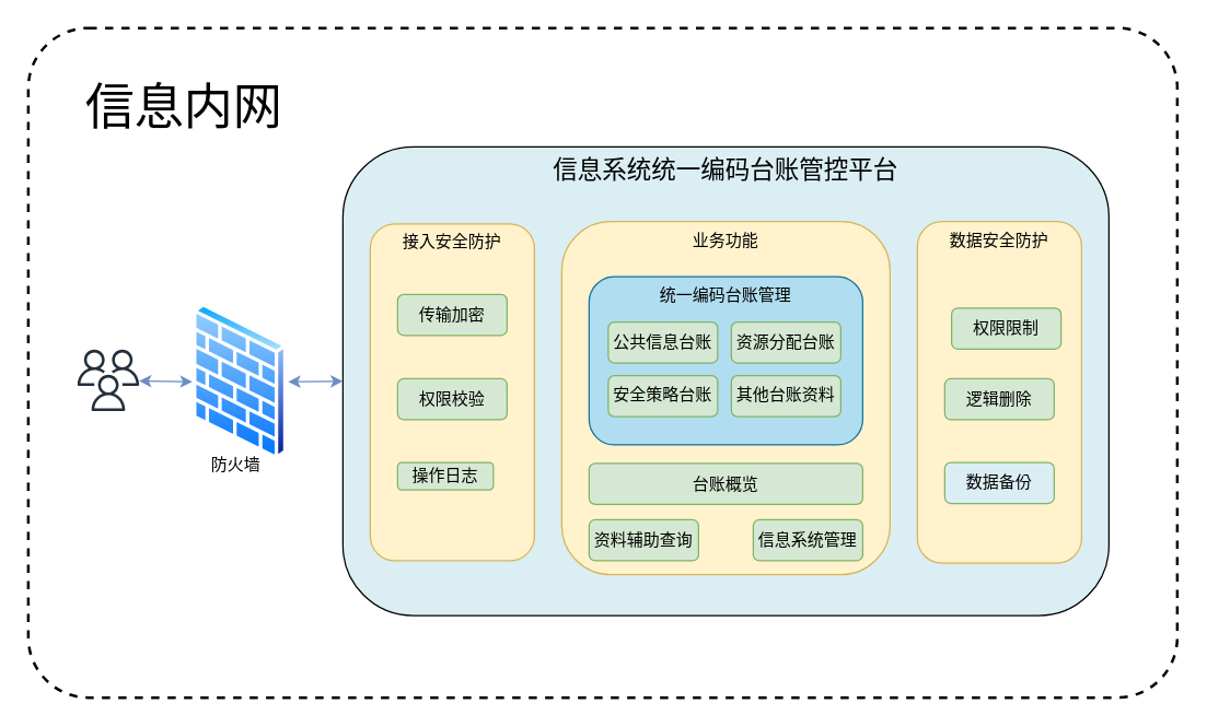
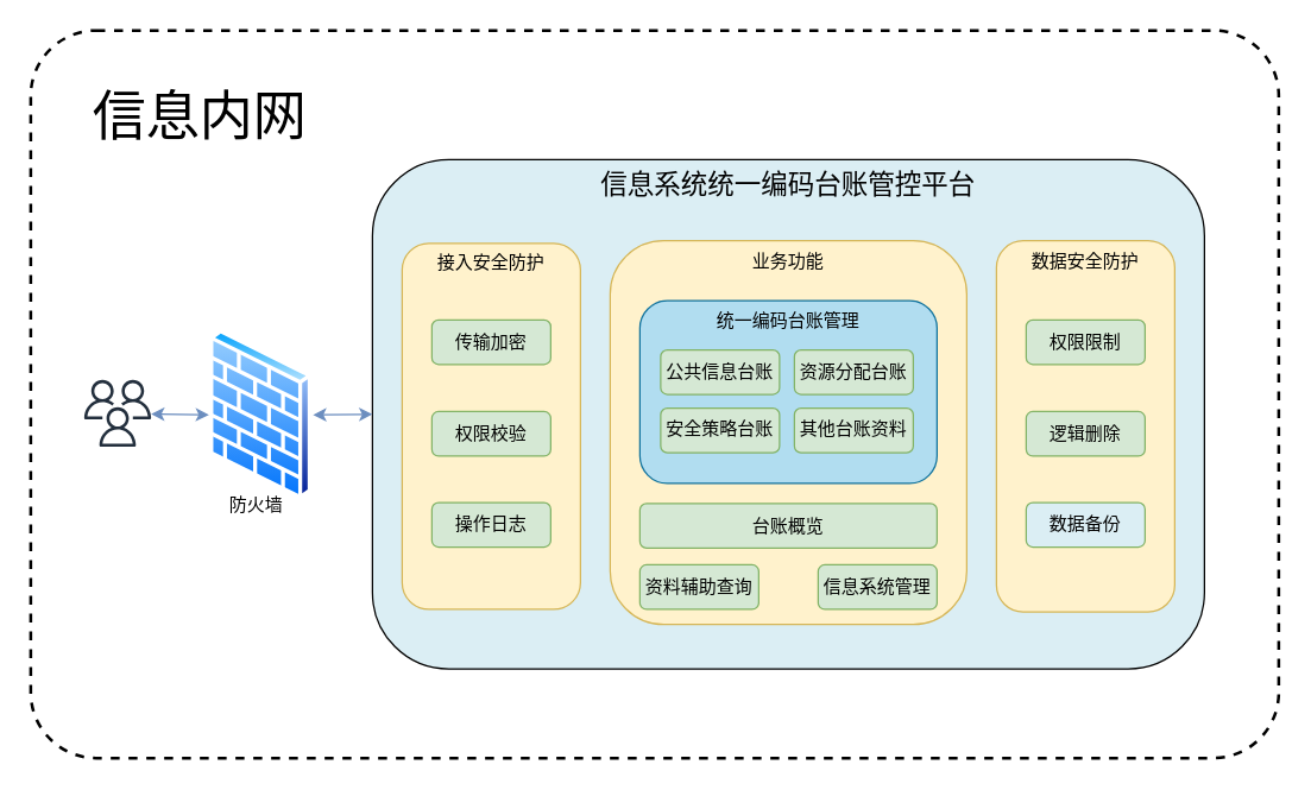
  <mxCell id="0" />
  <mxCell id="1" parent="0" />
  <mxCell id="2" value="信息内网" style="rounded=1;whiteSpace=wrap;html=1;dashed=1;verticalAlign=top;fontSize=36;align=left;spacingTop=30;spacingLeft=40;strokeWidth=2;arcSize=9;" vertex="1" parent="1"><mxGeometry x="20" y="20" width="840" height="490" as="geometry" /></mxCell>
  <mxCell id="3" value="信息系统统一编码台账管控平台" style="rounded=1;whiteSpace=wrap;html=1;verticalAlign=top;fontSize=18;fillColor=#DBEEF4;" vertex="1" parent="1"><mxGeometry x="250" y="107" width="560" height="343" as="geometry" /></mxCell>
  <mxCell id="4" value="" style="sketch=0;outlineConnect=0;fontColor=#232F3E;gradientColor=none;fillColor=#232F3D;strokeColor=none;dashed=0;verticalLabelPosition=bottom;verticalAlign=top;align=center;html=1;fontSize=12;fontStyle=0;aspect=fixed;pointerEvents=1;shape=mxgraph.aws4.users;" vertex="1" parent="1"><mxGeometry x="56" y="255.38" width="45" height="45" as="geometry" /></mxCell>
  <mxCell id="5" value="" style="image;aspect=fixed;perimeter=ellipsePerimeter;html=1;align=center;shadow=0;dashed=0;spacingTop=3;image=img/lib/active_directory/firewall.svg;" vertex="1" parent="1"><mxGeometry x="140" y="221.51" width="70" height="114.75" as="geometry" /></mxCell>
  <mxCell id="6" value="接入安全防护" style="rounded=1;whiteSpace=wrap;html=1;horizontal=1;verticalAlign=top;fillColor=#fff2cc;strokeColor=#d6b656;" vertex="1" parent="1"><mxGeometry x="270" y="163.37" width="120" height="246.51" as="geometry" /></mxCell>
  <mxCell id="7" value="传输加密" style="rounded=1;whiteSpace=wrap;html=1;fillColor=#d5e8d4;strokeColor=#82b366;" vertex="1" parent="1"><mxGeometry x="290" y="214.94" width="80" height="30" as="geometry" /></mxCell>
  <mxCell id="8" value="权限校验" style="rounded=1;whiteSpace=wrap;html=1;fillColor=#d5e8d4;strokeColor=#82b366;" vertex="1" parent="1"><mxGeometry x="290" y="276.69" width="80" height="30" as="geometry" /></mxCell>
- <mxCell id="9" value="操作日志" style="rounded=1;whiteSpace=wrap;html=1;fillColor=#d5e8d4;strokeColor=#82b366;" vertex="1" parent="1"><mxGeometry x="290" y="337.94" width="70" height="20" as="geometry" /></mxCell>
+ <mxCell id="9" value="操作日志" style="rounded=1;whiteSpace=wrap;html=1;fillColor=#d5e8d4;strokeColor=#82b366;" vertex="1" parent="1"><mxGeometry x="290" y="337.94" width="80" height="30" as="geometry" /></mxCell>
  <mxCell id="10" value="" style="endArrow=classic;startArrow=classic;html=1;rounded=0;entryX=0;entryY=0.5;entryDx=0;entryDy=0;fillColor=#dae8fc;strokeColor=#6c8ebf;" edge="1" parent="1" source="4" target="5"><mxGeometry width="50" height="50" relative="1" as="geometry"><mxPoint x="170" y="438.38" as="sourcePoint" /><mxPoint x="220" y="388.38" as="targetPoint" /></mxGeometry></mxCell>
  <mxCell id="11" value="" style="endArrow=classic;startArrow=classic;html=1;rounded=0;entryX=0;entryY=0.5;entryDx=0;entryDy=0;exitX=1;exitY=0.5;exitDx=0;exitDy=0;fillColor=#dae8fc;strokeColor=#6c8ebf;" edge="1" parent="1" source="5" target="3"><mxGeometry width="50" height="50" relative="1" as="geometry"><mxPoint x="150" y="500" as="sourcePoint" /><mxPoint x="200" y="450" as="targetPoint" /></mxGeometry></mxCell>
  <mxCell id="12" value="数据安全防护" style="rounded=1;whiteSpace=wrap;html=1;horizontal=1;verticalAlign=top;fillColor=#fff2cc;strokeColor=#d6b656;" vertex="1" parent="1"><mxGeometry x="670" y="161.69" width="120" height="249.88" as="geometry" /></mxCell>
- <mxCell id="13" value="权限限制" style="rounded=1;whiteSpace=wrap;html=1;fillColor=#d5e8d4;strokeColor=#82b366;" vertex="1" parent="1"><mxGeometry x="695" y="224.94" width="80" height="30" as="geometry" /></mxCell>
+ <mxCell id="13" value="权限限制" style="rounded=1;whiteSpace=wrap;html=1;fillColor=#d5e8d4;strokeColor=#82b366;" vertex="1" parent="1"><mxGeometry x="690" y="214.94" width="80" height="30" as="geometry" /></mxCell>
  <mxCell id="14" value="逻辑删除" style="rounded=1;whiteSpace=wrap;html=1;fillColor=#d5e8d4;strokeColor=#82b366;" vertex="1" parent="1"><mxGeometry x="690" y="276.69" width="80" height="30" as="geometry" /></mxCell>
  <mxCell id="15" value="数据备份" style="rounded=1;whiteSpace=wrap;html=1;fillColor=#dbeef4;strokeColor=#82b366;" vertex="1" parent="1"><mxGeometry x="690" y="337.94" width="80" height="30" as="geometry" /></mxCell>
  <mxCell id="16" value="业务功能" style="rounded=1;whiteSpace=wrap;html=1;horizontal=1;verticalAlign=top;fillColor=#fff2cc;strokeColor=#d6b656;" vertex="1" parent="1"><mxGeometry x="410" y="161.69" width="240" height="258.31" as="geometry" /></mxCell>
  <mxCell id="17" value="资料辅助查询" style="rounded=1;whiteSpace=wrap;html=1;fillColor=#d5e8d4;strokeColor=#82b366;" vertex="1" parent="1"><mxGeometry x="430" y="379.88" width="80" height="30" as="geometry" /></mxCell>
  <mxCell id="18" value="防火墙" style="text;html=1;strokeColor=none;fillColor=none;align=center;verticalAlign=middle;whiteSpace=wrap;rounded=0;" vertex="1" parent="1"><mxGeometry x="142" y="325" width="60" height="30" as="geometry" /></mxCell>
  <mxCell id="19" value="台账概览" style="rounded=1;whiteSpace=wrap;html=1;fillColor=#d5e8d4;strokeColor=#82b366;" vertex="1" parent="1"><mxGeometry x="430" y="338.62" width="200" height="30" as="geometry" /></mxCell>
  <mxCell id="20" value="统一编码台账管理" style="rounded=1;whiteSpace=wrap;html=1;verticalAlign=top;fillColor=#b1ddf0;strokeColor=#10739e;" vertex="1" parent="1"><mxGeometry x="430" y="202.07" width="200" height="122.93" as="geometry" /></mxCell>
  <mxCell id="21" value="公共信息台账" style="rounded=1;whiteSpace=wrap;html=1;fillColor=#d5e8d4;strokeColor=#82b366;" vertex="1" parent="1"><mxGeometry x="444" y="235.13" width="80" height="30" as="geometry" /></mxCell>
  <mxCell id="22" value="资源分配台账" style="rounded=1;whiteSpace=wrap;html=1;fillColor=#d5e8d4;strokeColor=#82b366;" vertex="1" parent="1"><mxGeometry x="534" y="235.13" width="80" height="30" as="geometry" /></mxCell>
  <mxCell id="23" value="安全策略台账" style="rounded=1;whiteSpace=wrap;html=1;fillColor=#d5e8d4;strokeColor=#82b366;" vertex="1" parent="1"><mxGeometry x="444" y="274.37" width="80" height="30" as="geometry" /></mxCell>
  <mxCell id="24" value="其他台账资料" style="rounded=1;whiteSpace=wrap;html=1;fillColor=#d5e8d4;strokeColor=#82b366;" vertex="1" parent="1"><mxGeometry x="534" y="274.37" width="80" height="30" as="geometry" /></mxCell>
  <mxCell id="25" value="信息系统管理" style="rounded=1;whiteSpace=wrap;html=1;fillColor=#d5e8d4;strokeColor=#82b366;" vertex="1" parent="1"><mxGeometry x="550" y="379.88" width="80" height="30" as="geometry" /></mxCell>
